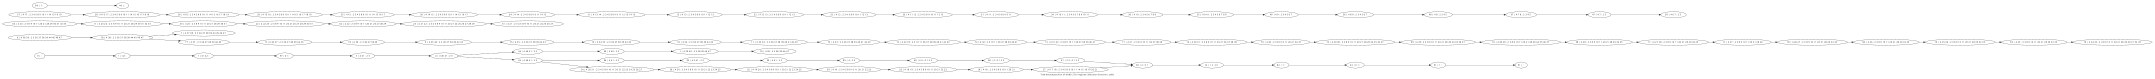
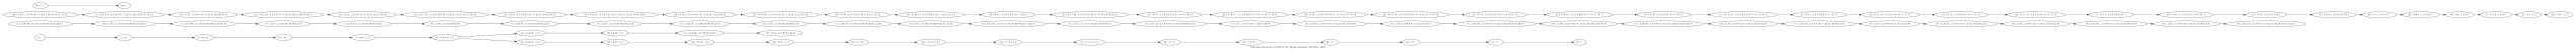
  digraph {
    fontname="Open Sans"
    label="Tree-decomposition of width 2 for register allocator (function _edit)"
    rankdir=LR
    node [fontname="Open Sans"]
    edge [fontname="Open Sans"]
    n1 [label="0 | : "]
    n2 [label="1 | 42 : "]
    n3 [label="2 | 41 42 : "]
    n4 [label="87 | 41 : "]
    n5 [label="3 | 4 41 : 2 3 "]
    n6 [label="4 | 4 40 41 : 2 3 "]
    n7 [label="44 | 4 40 41 : 2 3 "]
    n8 [label="45 | 4 40 41 : 2 3 "]
    n9 [label="80 | 4 40 : 2 3 "]
    n10 [label="86 | 4 41 : 2 3 "]
    n11 [label="5 | 4 39 40 : 2 3 38 39 46 47 "]
    n12 [label="79 | 4 39 : 2 3 38 39 46 47 "]
    n13 [label="6 | 4 38 39 : 2 3 36 37 38 39 44 45 46 47 "]
    n14 [label="78 | 4 38 : 2 3 36 37 38 39 44 45 46 47 "]
    n15 [label="7 | 4 37 38 : 2 3 36 37 38 39 44 45 46 47 "]
    n16 [label="77 | 4 37 : 2 3 36 37 38 39 44 45 "]
    n17 [label="8 | 4 36 37 : 2 3 36 37 38 39 44 45 "]
    n18 [label="76 | 4 36 : 2 3 36 37 38 39 "]
    n19 [label="9 | 4 35 36 : 2 3 36 37 38 39 42 43 "]
    n20 [label="75 | 4 35 : 2 3 36 37 38 39 42 43 "]
    n21 [label="10 | 4 34 35 : 2 3 36 37 38 39 42 43 "]
    n22 [label="74 | 4 34 : 2 3 36 37 38 39 42 43 "]
    n23 [label="11 | 4 33 34 : 2 3 36 37 38 39 40 41 42 43 "]
    n24 [label="73 | 4 33 : 2 3 36 37 38 39 40 41 42 43 "]
    n25 [label="12 | 4 32 33 : 2 3 10 11 36 37 38 39 40 41 42 43 "]
    n26 [label="72 | 4 32 : 2 3 10 11 36 37 38 39 40 41 "]
    n27 [label="13 | 4 31 32 : 2 3 8 9 10 11 36 37 38 39 40 41 "]
    n28 [label="71 | 4 31 : 2 3 8 9 10 11 36 37 38 39 "]
    n29 [label="14 | 4 30 31 : 2 3 8 9 10 11 20 21 36 37 38 39 "]
    n30 [label="70 | 4 30 : 2 3 8 9 10 11 20 21 36 37 "]
    n31 [label="15 | 4 29 30 : 2 3 8 9 10 11 20 21 28 29 34 35 36 37 "]
    n32 [label="69 | 4 29 : 2 3 8 9 10 11 20 21 28 29 34 35 36 37 "]
    n33 [label="16 | 4 28 29 : 2 3 8 9 10 11 20 21 28 29 34 35 36 37 "]
    n34 [label="68 | 4 28 : 2 3 8 9 10 11 20 21 28 29 34 35 "]
    n35 [label="17 | 4 27 28 : 2 3 8 9 10 11 20 21 28 29 34 35 "]
    n36 [label="67 | 4 27 : 2 3 8 9 10 11 20 21 28 29 "]
    n37 [label="18 | 4 26 27 : 2 3 8 9 10 11 20 21 28 29 32 33 "]
    n38 [label="66 | 4 26 : 2 3 8 9 10 11 20 21 28 29 32 33 "]
    n39 [label="19 | 4 25 26 : 2 3 8 9 10 11 20 21 28 29 32 33 "]
    n40 [label="65 | 4 25 : 2 3 8 9 10 11 20 21 28 29 32 33 "]
    n41 [label="20 | 4 24 25 : 2 3 8 9 10 11 20 21 28 29 30 31 32 33 "]
    n42 [label="64 | 4 24 : 2 3 8 9 10 11 20 21 28 29 30 31 32 33 "]
    n43 [label="21 | 4 23 24 : 2 3 8 9 10 11 20 21 28 29 30 31 32 33 "]
    n44 [label="63 | 4 23 : 2 3 8 9 10 11 20 21 28 29 30 31 "]
    n45 [label="22 | 4 22 23 : 2 3 8 9 10 11 20 21 26 27 28 29 30 31 "]
    n46 [label="62 | 4 22 : 2 3 8 9 10 11 20 21 26 27 28 29 "]
    n47 [label="23 | 4 21 22 : 2 3 4 5 8 9 10 11 20 21 24 25 26 27 28 29 "]
    n48 [label="61 | 4 21 : 2 3 4 5 8 9 10 11 20 21 24 25 26 27 "]
    n49 [label="24 | 4 20 21 : 2 3 4 5 8 9 10 11 20 21 22 23 24 25 26 27 "]
    n50 [label="60 | 4 20 : 2 3 4 5 8 9 10 11 20 21 22 23 24 25 "]
    n51 [label="25 | 4 19 20 : 2 3 4 5 8 9 10 11 20 21 22 23 24 25 "]
    n52 [label="59 | 4 19 : 2 3 4 5 8 9 10 11 20 21 22 23 "]
    n53 [label="26 | 4 18 19 : 2 3 4 5 8 9 10 11 20 21 22 23 "]
    n54 [label="58 | 4 18 : 2 3 4 5 8 9 10 11 20 21 "]
    n55 [label="27 | 4 17 18 : 2 3 4 5 8 9 10 11 14 15 18 19 20 21 "]
    n56 [label="57 | 4 17 : 2 3 4 5 8 9 10 11 14 15 18 19 "]
    n57 [label="28 | 4 16 17 : 2 3 4 5 8 9 10 11 14 15 16 17 18 19 "]
    n58 [label="56 | 4 16 : 2 3 4 5 8 9 10 11 14 15 16 17 18 19 "]
    n59 [label="29 | 4 15 16 : 2 3 4 5 8 9 10 11 14 15 16 17 18 19 "]
    n60 [label="55 | 4 15 : 2 3 4 5 8 9 10 11 14 15 16 17 "]
    n61 [label="30 | 4 14 15 : 2 3 4 5 8 9 10 11 14 15 16 17 "]
    n62 [label="54 | 4 14 : 2 3 4 5 8 9 10 11 14 15 "]
    n63 [label="31 | 4 13 14 : 2 3 4 5 8 9 10 11 12 13 14 15 "]
    n64 [label="53 | 4 13 : 2 3 4 5 8 9 10 11 12 13 "]
    n65 [label="32 | 4 12 13 : 2 3 4 5 8 9 10 11 12 13 "]
    n66 [label="52 | 4 12 : 2 3 4 5 8 9 10 11 12 13 "]
    n67 [label="33 | 4 11 12 : 2 3 4 5 8 9 10 11 12 13 "]
    n68 [label="51 | 4 11 : 2 3 4 5 8 9 10 11 "]
    n69 [label="34 | 4 10 11 : 2 3 4 5 6 7 8 9 10 11 "]
    n70 [label="50 | 4 10 : 2 3 4 5 6 7 8 9 "]
    n71 [label="35 | 4 9 10 : 2 3 4 5 6 7 8 9 "]
    n72 [label="49 | 4 9 : 2 3 4 5 6 7 "]
    n73 [label="36 | 4 8 9 : 2 3 4 5 6 7 "]
    n74 [label="48 | 4 8 : 2 3 4 5 "]
    n75 [label="37 | 4 7 8 : 2 3 4 5 "]
    n76 [label="47 | 4 7 : 2 3 "]
    n77 [label="38 | 4 6 7 : 2 3 "]
    n78 [label="39 | 4 5 41 : 2 3 "]
    n79 [label="90 | 4 41 : 2 3 "]
    n80 [label="85 | 4 : 2 3 "]
    n81 [label="40 | 3 4 : 0 1 2 3 "]
    n82 [label="84 | 3 : 0 1 2 3 "]
    n83 [label="41 | 2 3 : 0 1 2 3 "]
    n84 [label="83 | 2 : 0 1 "]
    n85 [label="42 | 1 2 : 0 1 "]
    n86 [label="82 | 1 : "]
    n87 [label="43 | 0 1 : "]
    n88 [label="91 | 1 : "]
    n89 [label="81 | : "]
    n90 [label="46 | : "]
    n91 [label="89 | 7 : "]
    n1 -> n2
    n2 -> n3
    n3 -> n4
    n4 -> n5
    n5 -> n6
    n6 -> n7
    n6 -> n8
    n7 -> n9
    n8 -> n10
    n9 -> n11
    n10 -> n78
    n11 -> n12
    n13 -> n14
    n14 -> n15
-   n14 -> n16
+   n15 -> n16
    n16 -> n17
    n17 -> n18
    n18 -> n19
    n19 -> n20
    n20 -> n21
    n21 -> n22
    n22 -> n23
    n23 -> n24
    n24 -> n25
    n25 -> n26
    n26 -> n27
    n27 -> n28
    n28 -> n29
    n29 -> n30
    n30 -> n31
    n31 -> n32
    n32 -> n33
    n33 -> n34
    n34 -> n35
    n35 -> n36
    n36 -> n37
    n37 -> n38
    n38 -> n39
    n39 -> n40
    n40 -> n41
    n42 -> n43
    n43 -> n44
    n44 -> n45
    n45 -> n46
    n46 -> n47
    n47 -> n48
-   n8 -> n49
+   n48 -> n49
    n49 -> n50
    n50 -> n51
    n51 -> n52
    n52 -> n53
    n53 -> n54
    n54 -> n55
-   n55 -> n84
+   n55 -> n56
    n56 -> n57
    n57 -> n58
    n58 -> n59
    n59 -> n60
    n60 -> n61
    n61 -> n62
    n62 -> n63
    n63 -> n64
    n64 -> n65
    n65 -> n66
    n66 -> n67
    n67 -> n68
    n68 -> n69
    n69 -> n70
    n70 -> n71
    n71 -> n72
    n72 -> n73
    n73 -> n74
    n74 -> n75
    n75 -> n76
    n76 -> n77
    n78 -> n79
    n79 -> n80
    n80 -> n81
    n81 -> n82
    n82 -> n83
    n83 -> n84
    n84 -> n85
    n85 -> n86
    n86 -> n87
    n87 -> n88
    n88 -> n89
    n91 -> n90
  }
